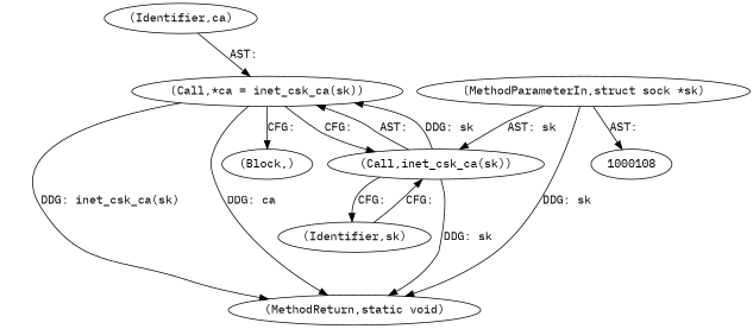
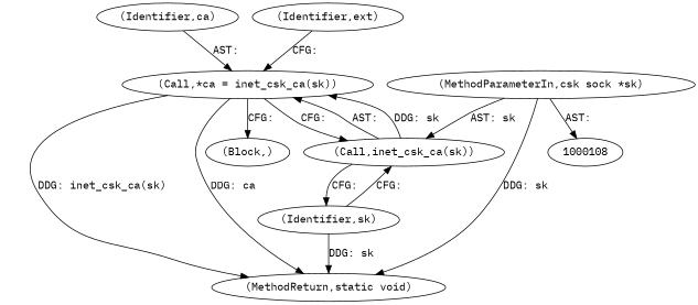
  digraph {
    fontname="IBM Plex Mono"
    node [fontname="IBM Plex Mono"]
    edge [fontname="IBM Plex Mono"]
    n1 [label="(Call,*ca = inet_csk_ca(sk))"]
    n2 [label="(Call,inet_csk_ca(sk))"]
    n3 [label="(MethodReturn,static void)"]
    n4 [label="(Block,)"]
    n5 [label="(Identifier,sk)"]
-   n6 [label="(MethodParameterIn,struct sock *sk)"]
+   n6 [label="(MethodParameterIn,csk sock *sk)"]
    n7 [label=1000108]
    n8 [label="(Identifier,ca)"]
+   n9 [label="(Identifier,ext)"]
    n1 -> n2 [label="CFG: "]
    n1 -> n3 [label="DDG: inet_csk_ca(sk)"]
    n1 -> n3 [label="DDG: ca"]
    n1 -> n4 [label="CFG: "]
    n2 -> n1 [label="AST: "]
    n2 -> n1 [label="DDG: sk"]
-   n2 -> n3 [label="DDG: sk"]
+   n5 -> n3 [label="DDG: sk"]
    n2 -> n5 [label="CFG: "]
    n5 -> n2 [label="CFG: "]
    n6 -> n2 [label="AST: sk"]
    n6 -> n3 [label="DDG: sk"]
    n6 -> n7 [label="AST: "]
    n8 -> n1 [label="AST: "]
+   n9 -> n1 [label="CFG: "]
  }
